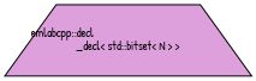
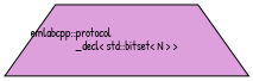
  digraph {
    rankdir=LR
    fontname="Patrick Hand"
-   n1 [color=black fillcolor=plum fontname="Patrick Hand" fontsize=10 height=0.2 label="emlabcpp::decl\l_decl\< std::bitset\< N \> \>" shape=trapezium style=filled width=0.4]
+   n1 [color=black fillcolor=plum fontname="Patrick Hand" fontsize=10 height=0.2 label="emlabcpp::protocol\l_decl\< std::bitset\< N \> \>" shape=trapezium style=filled width=0.4]
  }
